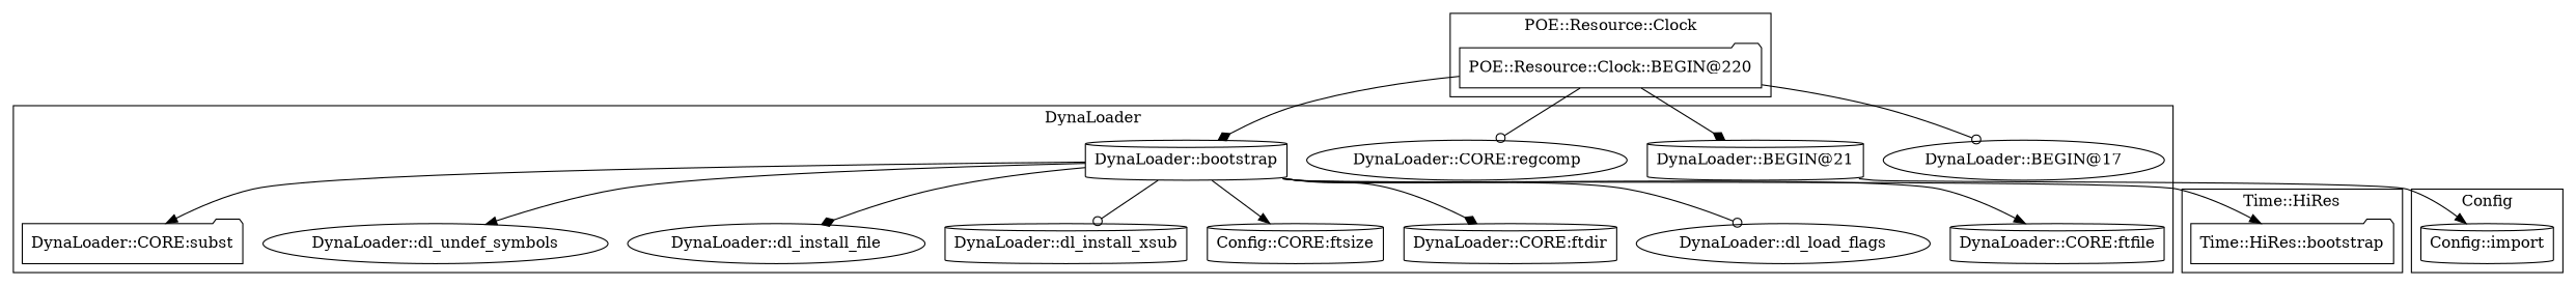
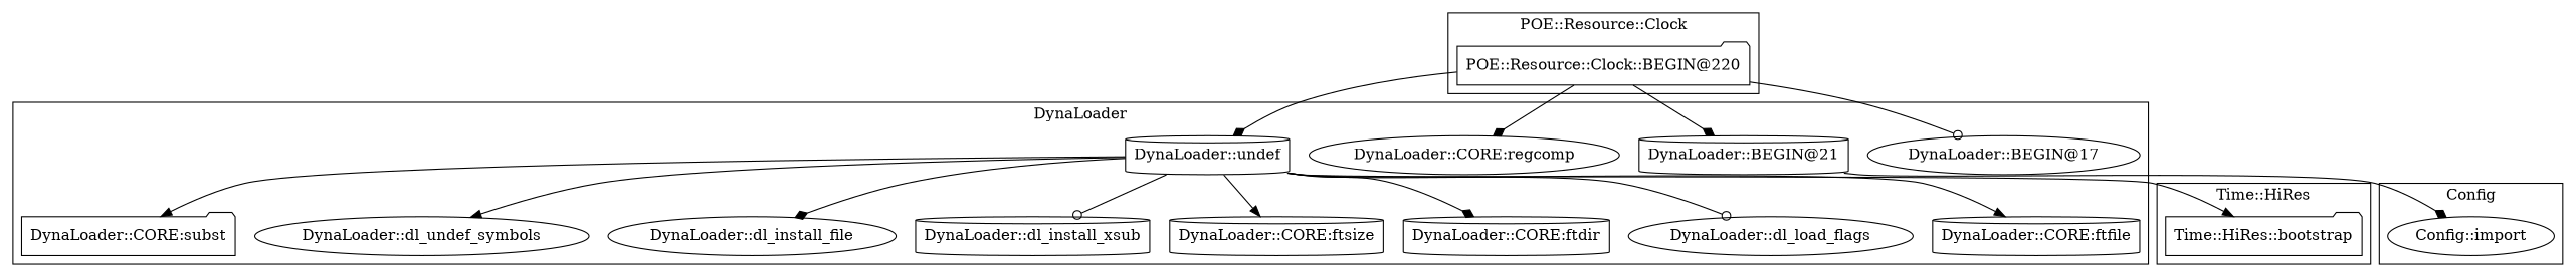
  digraph {
    node [shape=cylinder]
    edge [arrowhead=diamond]
    "Time::HiRes::bootstrap" [shape=folder]
    "POE::Resource::Clock::BEGIN@220" [shape=folder]
    "DynaLoader::BEGIN@17" [shape=ellipse]
-   "DynaLoader::bootstrap"
+   "DynaLoader::bootstrap" [label="DynaLoader::undef"]
    "DynaLoader::CORE:subst" [shape=folder]
    "DynaLoader::dl_undef_symbols" [shape=ellipse]
    "DynaLoader::CORE:regcomp" [shape=ellipse]
    n8 [label="DynaLoader::dl_install_file" shape=ellipse]
    "DynaLoader::BEGIN@21"
    "DynaLoader::dl_install_xsub"
-   "DynaLoader::CORE:ftsize" [label="Config::CORE:ftsize"]
+   "DynaLoader::CORE:ftsize"
    "DynaLoader::CORE:ftdir"
    "DynaLoader::dl_load_flags" [shape=ellipse]
    "DynaLoader::CORE:ftfile"
-   "Config::import"
+   "Config::import" [shape=ellipse]
    subgraph cluster_1 {
      label="Time::HiRes"
      "Time::HiRes::bootstrap"
    }
    subgraph cluster_2 {
      label="POE::Resource::Clock"
      "POE::Resource::Clock::BEGIN@220"
    }
    subgraph cluster_3 {
      label=DynaLoader
      "DynaLoader::BEGIN@17"
      "DynaLoader::bootstrap"
      "DynaLoader::CORE:subst"
      "DynaLoader::dl_undef_symbols"
      "DynaLoader::CORE:regcomp"
      n8
      "DynaLoader::BEGIN@21"
      "DynaLoader::dl_install_xsub"
      "DynaLoader::CORE:ftsize"
      "DynaLoader::CORE:ftdir"
      "DynaLoader::dl_load_flags"
      "DynaLoader::CORE:ftfile"
    }
    subgraph cluster_4 {
      label=Config
      "Config::import"
    }
    "POE::Resource::Clock::BEGIN@220" -> "DynaLoader::BEGIN@17" [arrowhead=odot]
    "POE::Resource::Clock::BEGIN@220" -> "DynaLoader::bootstrap"
-   "POE::Resource::Clock::BEGIN@220" -> "DynaLoader::CORE:regcomp" [arrowhead=odot]
+   "POE::Resource::Clock::BEGIN@220" -> "DynaLoader::CORE:regcomp"
    "POE::Resource::Clock::BEGIN@220" -> "DynaLoader::BEGIN@21"
    "DynaLoader::bootstrap" -> "Time::HiRes::bootstrap" [arrowhead=normal]
    "DynaLoader::bootstrap" -> "DynaLoader::CORE:subst" [arrowhead=normal]
    "DynaLoader::bootstrap" -> "DynaLoader::dl_undef_symbols" [arrowhead=normal]
    "DynaLoader::bootstrap" -> n8
    "DynaLoader::bootstrap" -> "DynaLoader::dl_install_xsub" [arrowhead=odot]
    "DynaLoader::bootstrap" -> "DynaLoader::CORE:ftsize" [arrowhead=normal]
    "DynaLoader::bootstrap" -> "DynaLoader::CORE:ftdir"
    "DynaLoader::bootstrap" -> "DynaLoader::dl_load_flags" [arrowhead=odot]
    "DynaLoader::bootstrap" -> "DynaLoader::CORE:ftfile" [arrowhead=normal]
-   "DynaLoader::BEGIN@21" -> "Config::import" [arrowhead=normal]
+   "DynaLoader::BEGIN@21" -> "Config::import"
  }
